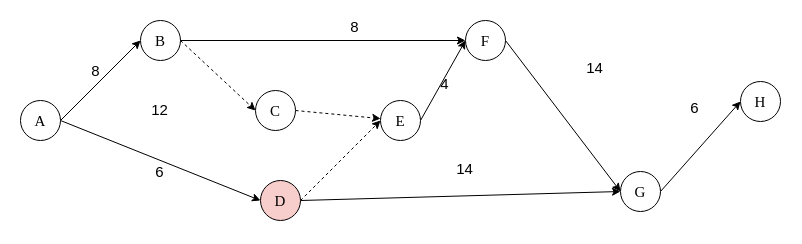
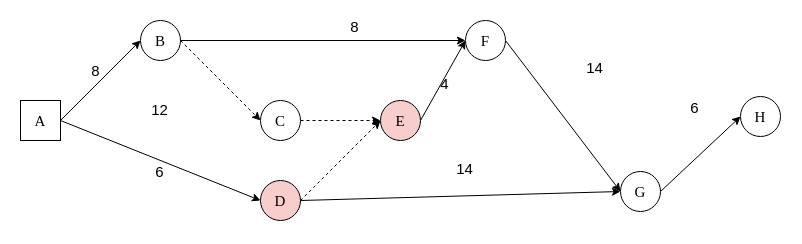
  <mxCell id="0" />
  <mxCell id="1" parent="0" />
  <mxCell id="2" style="rounded=0;orthogonalLoop=1;jettySize=auto;html=1;exitX=1;exitY=0.5;exitDx=0;exitDy=0;entryX=0;entryY=0.5;entryDx=0;entryDy=0;" edge="1" parent="1" source="5" target="7"><mxGeometry relative="1" as="geometry" /></mxCell>
  <mxCell id="3" value="8" style="edgeLabel;html=1;align=center;verticalAlign=middle;resizable=0;points=[];fontFamily=Helvetica;fontSize=15;fontColor=default;labelBackgroundColor=default;" vertex="1" connectable="0" parent="2"><mxGeometry x="-0.025" y="2" relative="1" as="geometry"><mxPoint x="-3" y="-10" as="offset" /></mxGeometry></mxCell>
  <mxCell id="4" style="edgeStyle=none;shape=connector;rounded=0;orthogonalLoop=1;jettySize=auto;html=1;exitX=1;exitY=0.5;exitDx=0;exitDy=0;entryX=0;entryY=0.5;entryDx=0;entryDy=0;strokeColor=default;align=center;verticalAlign=middle;fontFamily=Helvetica;fontSize=11;fontColor=default;labelBackgroundColor=default;endArrow=classic;" edge="1" parent="1" source="5" target="12"><mxGeometry relative="1" as="geometry" /></mxCell>
- <mxCell id="5" value="&lt;font face=&quot;Montserrat&quot; style=&quot;font-size: 15px;&quot;&gt;A&lt;/font&gt;" style="ellipse;whiteSpace=wrap;html=1;aspect=fixed;" vertex="1" parent="1"><mxGeometry x="20" y="100" width="40" height="40" as="geometry" /></mxCell>
+ <mxCell id="5" value="&lt;font face=&quot;Montserrat&quot; style=&quot;font-size: 15px;&quot;&gt;A&lt;/font&gt;" style="whiteSpace=wrap;html=1;aspect=fixed;rounded=0;" vertex="1" parent="1"><mxGeometry x="20" y="100" width="40" height="40" as="geometry" /></mxCell>
  <mxCell id="6" style="edgeStyle=none;shape=connector;rounded=0;orthogonalLoop=1;jettySize=auto;html=1;exitX=1;exitY=0.5;exitDx=0;exitDy=0;strokeColor=default;align=center;verticalAlign=middle;fontFamily=Helvetica;fontSize=11;fontColor=default;labelBackgroundColor=default;endArrow=classic;" edge="1" parent="1" source="7" target="16"><mxGeometry relative="1" as="geometry" /></mxCell>
  <mxCell id="7" value="&lt;font face=&quot;Montserrat&quot; style=&quot;font-size: 15px;&quot;&gt;B&lt;/font&gt;&lt;span style=&quot;color: rgba(0, 0, 0, 0); font-family: monospace; font-size: 0px; text-align: start; text-wrap: nowrap;&quot;&gt;%3CmxGraphModel%3E%3Croot%3E%3CmxCell%20id%3D%220%22%2F%3E%3CmxCell%20id%3D%221%22%20parent%3D%220%22%2F%3E%3CmxCell%20id%3D%222%22%20value%3D%22%26lt%3Bfont%20face%3D%26quot%3BMontserrat%26quot%3B%20style%3D%26quot%3Bfont-size%3A%2015px%3B%26quot%3B%26gt%3B1%26lt%3B%2Ffont%26gt%3B%22%20style%3D%22ellipse%3BwhiteSpace%3Dwrap%3Bhtml%3D1%3Baspect%3Dfixed%3B%22%20vertex%3D%221%22%20parent%3D%221%22%3E%3CmxGeometry%20x%3D%2240%22%20y%3D%22320%22%20width%3D%2240%22%20height%3D%2240%22%20as%3D%22geometry%22%2F%3E%3C%2FmxCell%3E%3C%2Froot%3E%3C%2FmxGraphModel%3E&lt;/span&gt;" style="ellipse;whiteSpace=wrap;html=1;aspect=fixed;" vertex="1" parent="1"><mxGeometry x="140" y="20" width="40" height="40" as="geometry" /></mxCell>
  <mxCell id="8" style="edgeStyle=none;shape=connector;rounded=0;orthogonalLoop=1;jettySize=auto;html=1;exitX=1;exitY=0.5;exitDx=0;exitDy=0;strokeColor=default;align=center;verticalAlign=middle;fontFamily=Helvetica;fontSize=11;fontColor=default;labelBackgroundColor=default;endArrow=classic;dashed=1;" edge="1" parent="1" source="9" target="14"><mxGeometry relative="1" as="geometry" /></mxCell>
- <mxCell id="9" value="&lt;font face=&quot;Montserrat&quot;&gt;&lt;span style=&quot;font-size: 15px;&quot;&gt;C&lt;/span&gt;&lt;/font&gt;" style="ellipse;whiteSpace=wrap;html=1;aspect=fixed;" vertex="1" parent="1"><mxGeometry x="255" y="90" width="40" height="40" as="geometry" /></mxCell>
+ <mxCell id="9" value="&lt;font face=&quot;Montserrat&quot;&gt;&lt;span style=&quot;font-size: 15px;&quot;&gt;C&lt;/span&gt;&lt;/font&gt;" style="ellipse;whiteSpace=wrap;html=1;aspect=fixed;" vertex="1" parent="1"><mxGeometry x="260" y="100" width="40" height="40" as="geometry" /></mxCell>
  <mxCell id="10" style="edgeStyle=none;shape=connector;rounded=0;orthogonalLoop=1;jettySize=auto;html=1;exitX=1;exitY=0.5;exitDx=0;exitDy=0;entryX=0;entryY=0.5;entryDx=0;entryDy=0;strokeColor=default;align=center;verticalAlign=middle;fontFamily=Helvetica;fontSize=11;fontColor=default;labelBackgroundColor=default;endArrow=classic;" edge="1" parent="1" source="12" target="18"><mxGeometry relative="1" as="geometry" /></mxCell>
  <mxCell id="11" style="edgeStyle=none;shape=connector;rounded=0;orthogonalLoop=1;jettySize=auto;html=1;exitX=1;exitY=0.5;exitDx=0;exitDy=0;entryX=0;entryY=0.5;entryDx=0;entryDy=0;strokeColor=default;align=center;verticalAlign=middle;fontFamily=Helvetica;fontSize=11;fontColor=default;labelBackgroundColor=default;endArrow=classic;dashed=1;" edge="1" parent="1" source="12" target="14"><mxGeometry relative="1" as="geometry" /></mxCell>
  <mxCell id="12" value="&lt;font face=&quot;Montserrat&quot;&gt;&lt;span style=&quot;font-size: 15px;&quot;&gt;D&lt;/span&gt;&lt;/font&gt;" style="ellipse;whiteSpace=wrap;html=1;aspect=fixed;fillColor=#f8cecc;" vertex="1" parent="1"><mxGeometry x="260" y="180" width="40" height="40" as="geometry" /></mxCell>
  <mxCell id="13" style="edgeStyle=none;shape=connector;rounded=0;orthogonalLoop=1;jettySize=auto;html=1;entryX=0;entryY=0.5;entryDx=0;entryDy=0;strokeColor=default;align=center;verticalAlign=middle;fontFamily=Helvetica;fontSize=11;fontColor=default;labelBackgroundColor=default;endArrow=classic;exitX=1;exitY=0.5;exitDx=0;exitDy=0;" edge="1" parent="1" source="14" target="16"><mxGeometry relative="1" as="geometry"><mxPoint x="300" y="120" as="sourcePoint" /></mxGeometry></mxCell>
- <mxCell id="14" value="&lt;font face=&quot;Montserrat&quot;&gt;&lt;span style=&quot;font-size: 15px;&quot;&gt;E&lt;/span&gt;&lt;/font&gt;" style="ellipse;whiteSpace=wrap;html=1;aspect=fixed;" vertex="1" parent="1"><mxGeometry x="380" y="100" width="40" height="40" as="geometry" /></mxCell>
+ <mxCell id="14" value="&lt;font face=&quot;Montserrat&quot;&gt;&lt;span style=&quot;font-size: 15px;&quot;&gt;E&lt;/span&gt;&lt;/font&gt;" style="ellipse;whiteSpace=wrap;html=1;aspect=fixed;fillColor=#f8cecc;" vertex="1" parent="1"><mxGeometry x="380" y="100" width="40" height="40" as="geometry" /></mxCell>
  <mxCell id="15" style="edgeStyle=none;shape=connector;rounded=0;orthogonalLoop=1;jettySize=auto;html=1;exitX=1;exitY=0.5;exitDx=0;exitDy=0;entryX=0;entryY=0.5;entryDx=0;entryDy=0;strokeColor=default;align=center;verticalAlign=middle;fontFamily=Helvetica;fontSize=11;fontColor=default;labelBackgroundColor=default;endArrow=classic;" edge="1" parent="1" source="16" target="18"><mxGeometry relative="1" as="geometry" /></mxCell>
  <mxCell id="16" value="&lt;font face=&quot;Montserrat&quot;&gt;&lt;span style=&quot;font-size: 15px;&quot;&gt;F&lt;/span&gt;&lt;/font&gt;" style="ellipse;whiteSpace=wrap;html=1;aspect=fixed;" vertex="1" parent="1"><mxGeometry x="465" y="20" width="40" height="40" as="geometry" /></mxCell>
  <mxCell id="17" style="edgeStyle=none;shape=connector;rounded=0;orthogonalLoop=1;jettySize=auto;html=1;exitX=1;exitY=0.5;exitDx=0;exitDy=0;entryX=0;entryY=0.5;entryDx=0;entryDy=0;strokeColor=default;align=center;verticalAlign=middle;fontFamily=Helvetica;fontSize=11;fontColor=default;labelBackgroundColor=default;endArrow=classic;" edge="1" parent="1" source="18" target="19"><mxGeometry relative="1" as="geometry" /></mxCell>
  <mxCell id="18" value="&lt;font face=&quot;Montserrat&quot;&gt;&lt;span style=&quot;font-size: 15px;&quot;&gt;G&lt;/span&gt;&lt;/font&gt;" style="ellipse;whiteSpace=wrap;html=1;aspect=fixed;" vertex="1" parent="1"><mxGeometry x="620" y="171" width="40" height="40" as="geometry" /></mxCell>
- <mxCell id="19" value="&lt;font face=&quot;Montserrat&quot;&gt;&lt;span style=&quot;font-size: 15px;&quot;&gt;H&lt;/span&gt;&lt;/font&gt;" style="ellipse;whiteSpace=wrap;html=1;aspect=fixed;" vertex="1" parent="1"><mxGeometry x="740" y="81" width="40" height="40" as="geometry" /></mxCell>
+ <mxCell id="19" value="&lt;font face=&quot;Montserrat&quot;&gt;&lt;span style=&quot;font-size: 15px;&quot;&gt;H&lt;/span&gt;&lt;/font&gt;" style="ellipse;whiteSpace=wrap;html=1;aspect=fixed;" vertex="1" parent="1"><mxGeometry x="740" y="96" width="40" height="40" as="geometry" /></mxCell>
  <mxCell id="20" style="edgeStyle=none;shape=connector;rounded=0;orthogonalLoop=1;jettySize=auto;html=1;exitX=1;exitY=0.5;exitDx=0;exitDy=0;entryX=0;entryY=0.5;entryDx=0;entryDy=0;strokeColor=default;align=center;verticalAlign=middle;fontFamily=Helvetica;fontSize=11;fontColor=default;labelBackgroundColor=default;endArrow=classic;dashed=1;" edge="1" parent="1" source="7" target="9"><mxGeometry relative="1" as="geometry" /></mxCell>
  <mxCell id="21" value="12" style="edgeLabel;html=1;align=center;verticalAlign=middle;resizable=0;points=[];fontFamily=Helvetica;fontSize=15;fontColor=default;labelBackgroundColor=default;" vertex="1" connectable="0" parent="1"><mxGeometry x="154.997" y="88.005" as="geometry"><mxPoint x="4" y="20" as="offset" /></mxGeometry></mxCell>
  <mxCell id="22" value="6" style="edgeLabel;html=1;align=center;verticalAlign=middle;resizable=0;points=[];fontFamily=Helvetica;fontSize=15;fontColor=default;labelBackgroundColor=none;" vertex="1" connectable="0" parent="1"><mxGeometry x="154.997" y="150.005" as="geometry"><mxPoint x="4" y="20" as="offset" /></mxGeometry></mxCell>
  <mxCell id="23" value="8" style="edgeLabel;html=1;align=center;verticalAlign=middle;resizable=0;points=[];fontFamily=Helvetica;fontSize=15;fontColor=default;labelBackgroundColor=default;" vertex="1" connectable="0" parent="1"><mxGeometry x="239.997" y="79.695" as="geometry"><mxPoint x="114" y="-54" as="offset" /></mxGeometry></mxCell>
  <mxCell id="24" value="4" style="edgeLabel;html=1;align=center;verticalAlign=middle;resizable=0;points=[];fontFamily=Helvetica;fontSize=15;fontColor=default;labelBackgroundColor=none;" vertex="1" connectable="0" parent="1"><mxGeometry x="329.997" y="136.005" as="geometry"><mxPoint x="114" y="-54" as="offset" /></mxGeometry></mxCell>
  <mxCell id="25" value="14" style="edgeLabel;html=1;align=center;verticalAlign=middle;resizable=0;points=[];fontFamily=Helvetica;fontSize=15;fontColor=default;labelBackgroundColor=default;" vertex="1" connectable="0" parent="1"><mxGeometry x="479.997" y="120.005" as="geometry"><mxPoint x="114" y="-54" as="offset" /></mxGeometry></mxCell>
  <mxCell id="26" value="6" style="edgeLabel;html=1;align=center;verticalAlign=middle;resizable=0;points=[];fontFamily=Helvetica;fontSize=15;fontColor=default;labelBackgroundColor=none;" vertex="1" connectable="0" parent="1"><mxGeometry x="579.997" y="160.005" as="geometry"><mxPoint x="114" y="-54" as="offset" /></mxGeometry></mxCell>
  <mxCell id="27" value="14" style="edgeLabel;html=1;align=center;verticalAlign=middle;resizable=0;points=[];fontFamily=Helvetica;fontSize=15;fontColor=default;labelBackgroundColor=none;" vertex="1" connectable="0" parent="1"><mxGeometry x="349.997" y="221.005" as="geometry"><mxPoint x="114" y="-54" as="offset" /></mxGeometry></mxCell>
